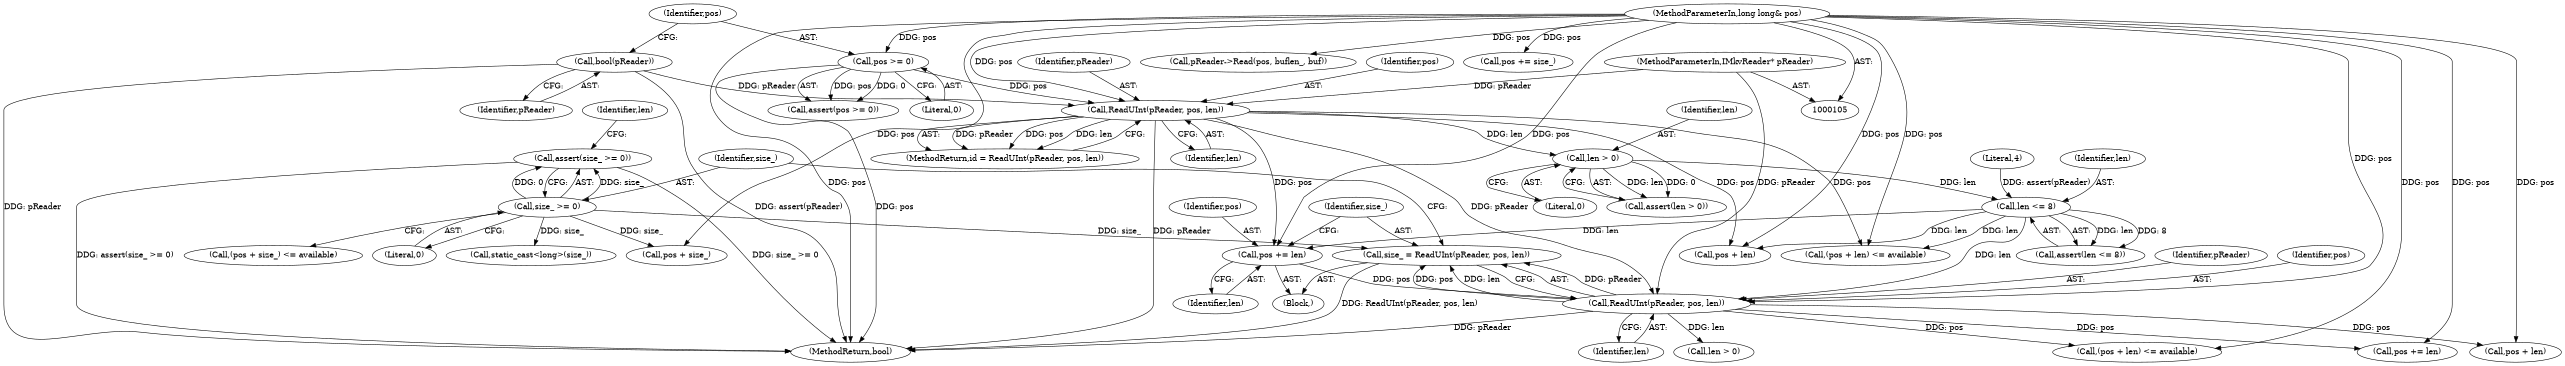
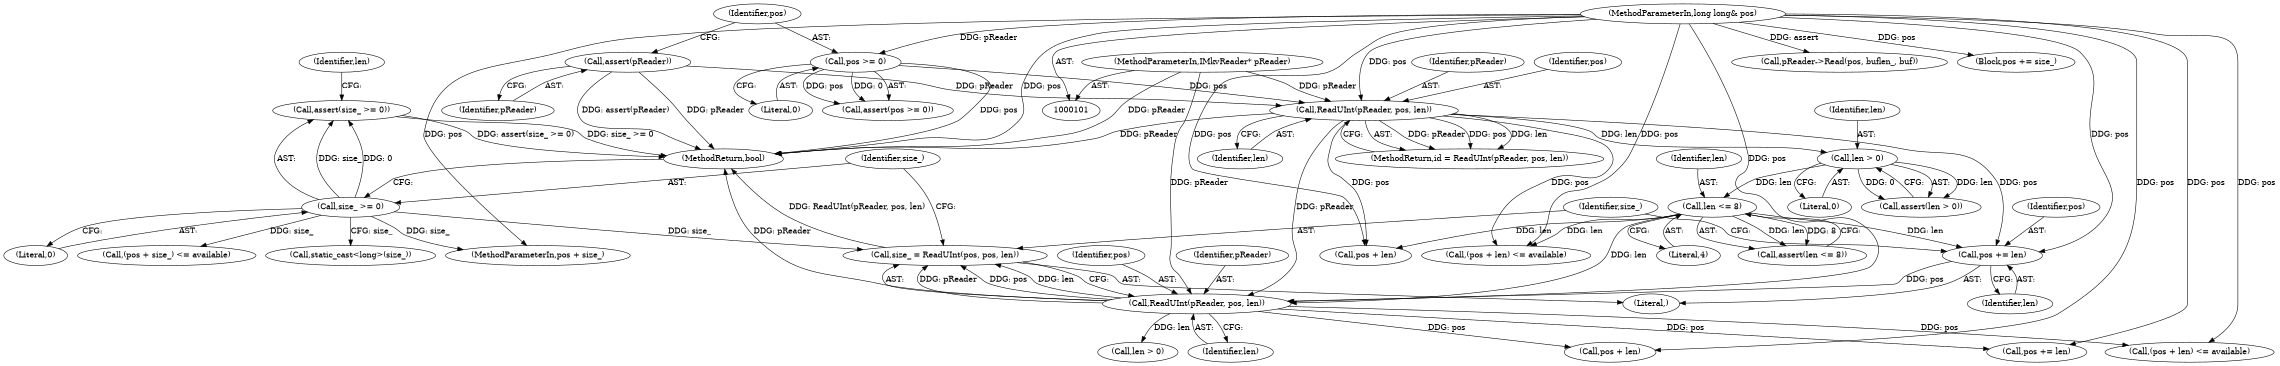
  digraph {
    n1 [label="(Call,assert(size_ >= 0))"]
    n2 [label="(Call,size_ >= 0)"]
    n3 [label="(MethodReturn,bool)"]
    n4 [label="(Call,static_cast<long>(size_))"]
    n5 [label="(Literal,0)"]
    n6 [label="(Call,(pos + size_) <= available)"]
-   n7 [label="(Call,pos + size_)"]
-   n8 [label="(Call,size_ = ReadUInt(pReader, pos, len))"]
-   n9 [label="(Block,)"]
+   n7 [label="(MethodParameterIn,pos + size_)"]
+   n8 [label="(Call,size_ = ReadUInt(pos, pos, len))"]
+   n9 [label="(Literal,)"]
    n10 [label="(Call,ReadUInt(pReader, pos, len))"]
    n11 [label="(Call,len > 0)"]
    n12 [label="(Call,(pos + len) <= available)"]
    n13 [label="(Identifier,len)"]
    n14 [label="(Call,pos + len)"]
    n15 [label="(Call,pos += len)"]
    n16 [label="(Call,ReadUInt(pReader, pos, len))"]
    n17 [label="(Call,pos += len)"]
    n18 [label="(Call,len > 0)"]
    n19 [label="(Identifier,len)"]
    n20 [label="(Call,pos + len)"]
    n21 [label="(Call,(pos + len) <= available)"]
    n22 [label="(MethodReturn,id = ReadUInt(pReader, pos, len))"]
    n23 [label="(Identifier,len)"]
    n24 [label="(Call,len <= 8)"]
    n25 [label="(Literal,0)"]
    n26 [label="(Call,assert(len > 0))"]
-   n27 [label="(Call,bool(pReader))"]
+   n27 [label="(Call,assert(pReader))"]
    n28 [label="(Identifier,pReader)"]
    n29 [label="(MethodParameterIn,IMkvReader* pReader)"]
-   1000105
+   1000105 [label=1000101]
    n31 [label="(Call,pos >= 0)"]
    n32 [label="(Literal,0)"]
    n33 [label="(Call,assert(pos >= 0))"]
    n34 [label="(MethodParameterIn,long long& pos)"]
    n35 [label="(Call,pReader->Read(pos, buflen_, buf))"]
-   n36 [label="(Call,pos += size_)"]
+   n36 [label="(Block,pos += size_)"]
    n37 [label="(Call,assert(len <= 8))"]
    n38 [label="(Literal,4)"]
    n39 [label="(Identifier,pReader)"]
    n40 [label="(Identifier,size_)"]
    n41 [label="(Identifier,len)"]
    n42 [label="(Identifier,len)"]
    n43 [label="(Identifier,size_)"]
    n44 [label="(Identifier,pReader)"]
    n45 [label="(Identifier,pos)"]
    n46 [label="(Identifier,len)"]
    n47 [label="(Identifier,pos)"]
    n48 [label="(Identifier,pos)"]
    n49 [label="(Identifier,pos)"]
-   n1 -> n2 [label="CFG: "]
+   n3 -> n2 [label="CFG: "]
    n1 -> n3 [label="DDG: assert(size_ >= 0)"]
    n1 -> n3 [label="DDG: size_ >= 0"]
    n2 -> n1 [label="AST: "]
    n2 -> n1 [label="DDG: size_"]
    n2 -> n1 [label="DDG: 0"]
-   n2 -> n4 [label="DDG: size_"]
+   n2 -> n4 [label="CFG: size_"]
    n2 -> n5 [label="CFG: "]
-   n2 -> n6 [label="CFG: "]
+   n2 -> n6 [label="DDG: size_"]
    n2 -> n7 [label="DDG: size_"]
    n2 -> n8 [label="DDG: size_"]
    n5 -> n2 [label="AST: "]
    n8 -> n3 [label="DDG: ReadUInt(pReader, pos, len)"]
    n8 -> n9 [label="AST: "]
    n8 -> n10 [label="CFG: "]
    n10 -> n3 [label="DDG: pReader"]
    n10 -> n8 [label="AST: "]
    n10 -> n8 [label="DDG: pReader"]
    n10 -> n8 [label="DDG: pos"]
    n10 -> n8 [label="DDG: len"]
    n10 -> n11 [label="DDG: len"]
    n10 -> n12 [label="DDG: pos"]
    n10 -> n13 [label="CFG: "]
    n10 -> n14 [label="DDG: pos"]
    n10 -> n15 [label="DDG: pos"]
    n13 -> n10 [label="AST: "]
    n16 -> n3 [label="DDG: pReader"]
    n16 -> n10 [label="DDG: pReader"]
    n16 -> n17 [label="DDG: pos"]
    n16 -> n18 [label="DDG: len"]
    n16 -> n19 [label="CFG: "]
    n16 -> n20 [label="DDG: pos"]
    n16 -> n21 [label="DDG: pos"]
    n16 -> n22 [label="AST: "]
    n16 -> n22 [label="DDG: pReader"]
    n16 -> n22 [label="DDG: pos"]
    n16 -> n22 [label="DDG: len"]
    n17 -> n9 [label="AST: "]
    n17 -> n10 [label="DDG: pos"]
    n17 -> n23 [label="CFG: "]
    n18 -> n24 [label="DDG: len"]
    n18 -> n25 [label="CFG: "]
    n18 -> n26 [label="AST: "]
    n18 -> n26 [label="DDG: len"]
    n18 -> n26 [label="DDG: 0"]
    n19 -> n16 [label="AST: "]
    n22 -> n16 [label="CFG: "]
    n23 -> n17 [label="AST: "]
    n24 -> n10 [label="DDG: len"]
    n24 -> n17 [label="DDG: len"]
    n24 -> n20 [label="DDG: len"]
    n24 -> n21 [label="DDG: len"]
    n24 -> n37 [label="AST: "]
    n24 -> n37 [label="DDG: len"]
    n24 -> n37 [label="DDG: 8"]
+   n24 -> n38 [label="CFG: "]
    n25 -> n18 [label="AST: "]
    n26 -> n18 [label="CFG: "]
    n27 -> n3 [label="DDG: assert(pReader)"]
    n27 -> n3 [label="DDG: pReader"]
    n27 -> n16 [label="DDG: pReader"]
    n27 -> n28 [label="CFG: "]
    n28 -> n27 [label="AST: "]
+   n29 -> n3 [label="DDG: pReader"]
    n29 -> n10 [label="DDG: pReader"]
    n29 -> n16 [label="DDG: pReader"]
    n29 -> 1000105 [label="AST: "]
    n31 -> n3 [label="DDG: pos"]
    n31 -> n16 [label="DDG: pos"]
    n31 -> n32 [label="CFG: "]
    n31 -> n33 [label="AST: "]
    n31 -> n33 [label="DDG: pos"]
    n31 -> n33 [label="DDG: 0"]
    n32 -> n31 [label="AST: "]
    n34 -> n3 [label="DDG: pos"]
    n34 -> n7 [label="DDG: pos"]
    n34 -> n10 [label="DDG: pos"]
    n34 -> n12 [label="DDG: pos"]
    n34 -> n14 [label="DDG: pos"]
    n34 -> n15 [label="DDG: pos"]
    n34 -> n16 [label="DDG: pos"]
    n34 -> n17 [label="DDG: pos"]
    n34 -> n20 [label="DDG: pos"]
    n34 -> n21 [label="DDG: pos"]
    n34 -> 1000105 [label="AST: "]
-   n34 -> n31 [label="DDG: pos"]
-   n34 -> n35 [label="DDG: pos"]
+   n34 -> n31 [label="DDG: pReader"]
+   n34 -> n35 [label="DDG: assert"]
    n34 -> n36 [label="DDG: pos"]
-   n37 -> n24 [label="AST: "]
-   n38 -> n24 [label="DDG: assert(pReader)"]
+   n37 -> n24 [label="CFG: "]
+   n38 -> n24 [label="AST: "]
    n39 -> n16 [label="AST: "]
    n40 -> n2 [label="AST: "]
    n40 -> n8 [label="CFG: "]
    n41 -> n24 [label="AST: "]
    n42 -> n18 [label="AST: "]
    n43 -> n8 [label="AST: "]
    n43 -> n17 [label="CFG: "]
    n44 -> n10 [label="AST: "]
    n45 -> n16 [label="AST: "]
    n46 -> n1 [label="CFG: "]
    n47 -> n27 [label="CFG: "]
    n47 -> n31 [label="AST: "]
    n48 -> n10 [label="AST: "]
    n49 -> n17 [label="AST: "]
  }
